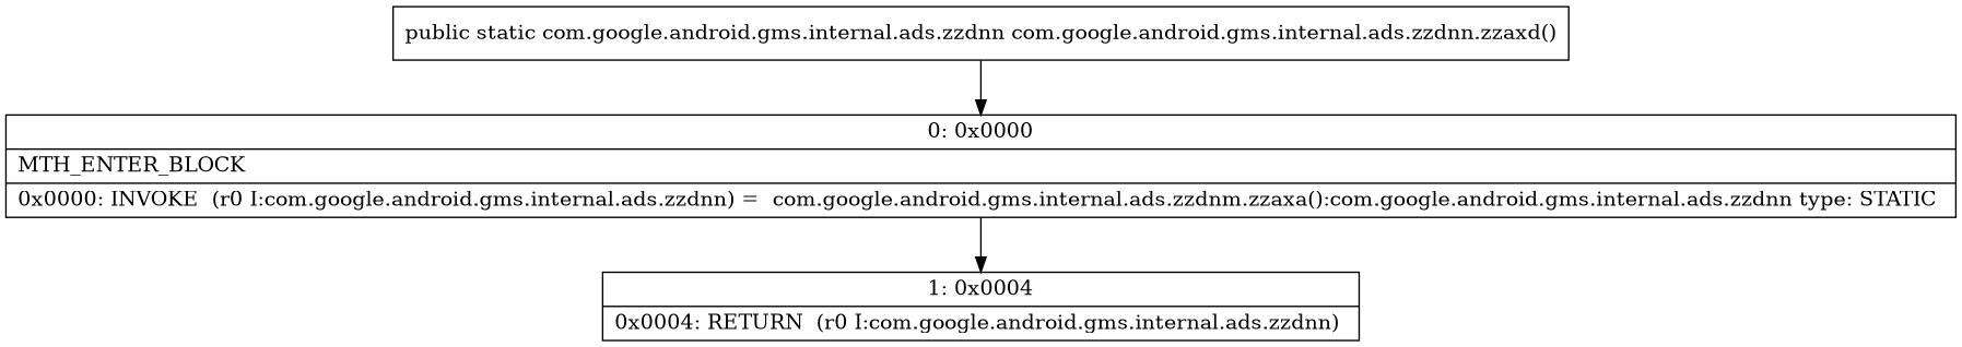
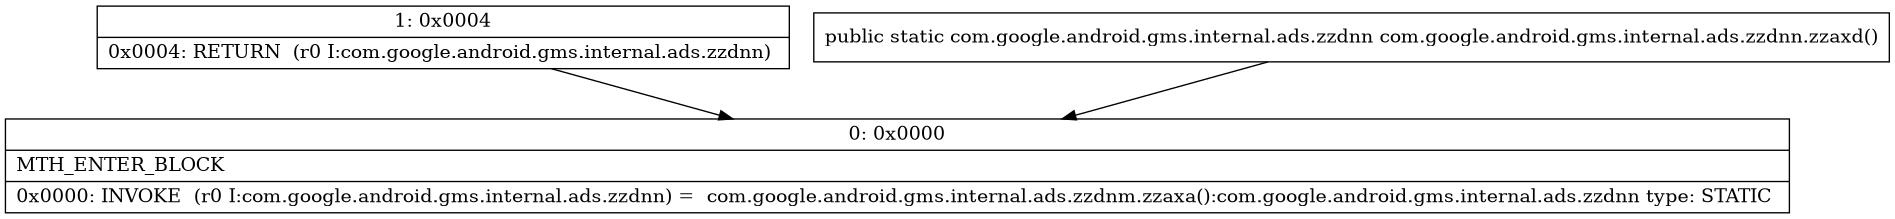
  digraph {
    node [shape=record]
    n1 [label="{0\:\ 0x0000|MTH_ENTER_BLOCK\l|0x0000: INVOKE  (r0 I:com.google.android.gms.internal.ads.zzdnn) =  com.google.android.gms.internal.ads.zzdnm.zzaxa():com.google.android.gms.internal.ads.zzdnn type: STATIC \l}"]
    n2 [label="{1\:\ 0x0004|0x0004: RETURN  (r0 I:com.google.android.gms.internal.ads.zzdnn) \l}"]
    n3 [label="{public static com.google.android.gms.internal.ads.zzdnn com.google.android.gms.internal.ads.zzdnn.zzaxd() }"]
-   n1 -> n2
+   n2 -> n1
    n3 -> n1
  }
